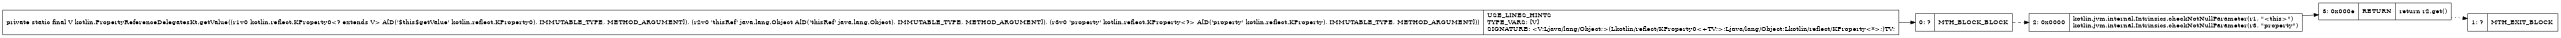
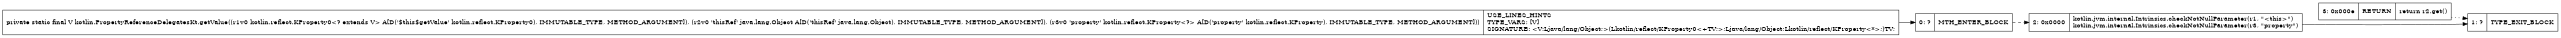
  digraph {
    rankdir=LR
    node [shape=record]
    edge [style=solid]
-   n1 [label="{0\:\ ?|MTH_BLOCK_BLOCK\l}"]
+   n1 [label="{0\:\ ?|MTH_ENTER_BLOCK\l}"]
    n2 [label="{2\:\ 0x0000|kotlin.jvm.internal.Intrinsics.checkNotNullParameter(r1, \"\<this\>\")\lkotlin.jvm.internal.Intrinsics.checkNotNullParameter(r3, \"property\")\l}"]
    n3 [label="{3\:\ 0x000e|RETURN\l|return r2.get()\l}"]
-   n4 [label="{1\:\ ?|MTH_EXIT_BLOCK\l}"]
+   n4 [label="{1\:\ ?|TYPE_EXIT_BLOCK\l}"]
    n5 [label="{private static final V kotlin.PropertyReferenceDelegatesKt.getValue((r1v0 kotlin.reflect.KProperty0\<? extends V\> A[D('$this$getValue' kotlin.reflect.KProperty0), IMMUTABLE_TYPE, METHOD_ARGUMENT]), (r2v0 'thisRef' java.lang.Object A[D('thisRef' java.lang.Object), IMMUTABLE_TYPE, METHOD_ARGUMENT]), (r3v0 'property' kotlin.reflect.KProperty\<?\> A[D('property' kotlin.reflect.KProperty), IMMUTABLE_TYPE, METHOD_ARGUMENT]))  | USE_LINES_HINTS\lTYPE_VARS: [V]\lSIGNATURE: \<V:Ljava\/lang\/Object;\>(Lkotlin\/reflect\/KProperty0\<+TV;\>;Ljava\/lang\/Object;Lkotlin\/reflect\/KProperty\<*\>;)TV;\l}"]
    n1 -> n2 [style=dashed]
-   n2 -> n3
+   n2 -> n4
    n3 -> n4 [style=dotted]
    n5 -> n1
  }
